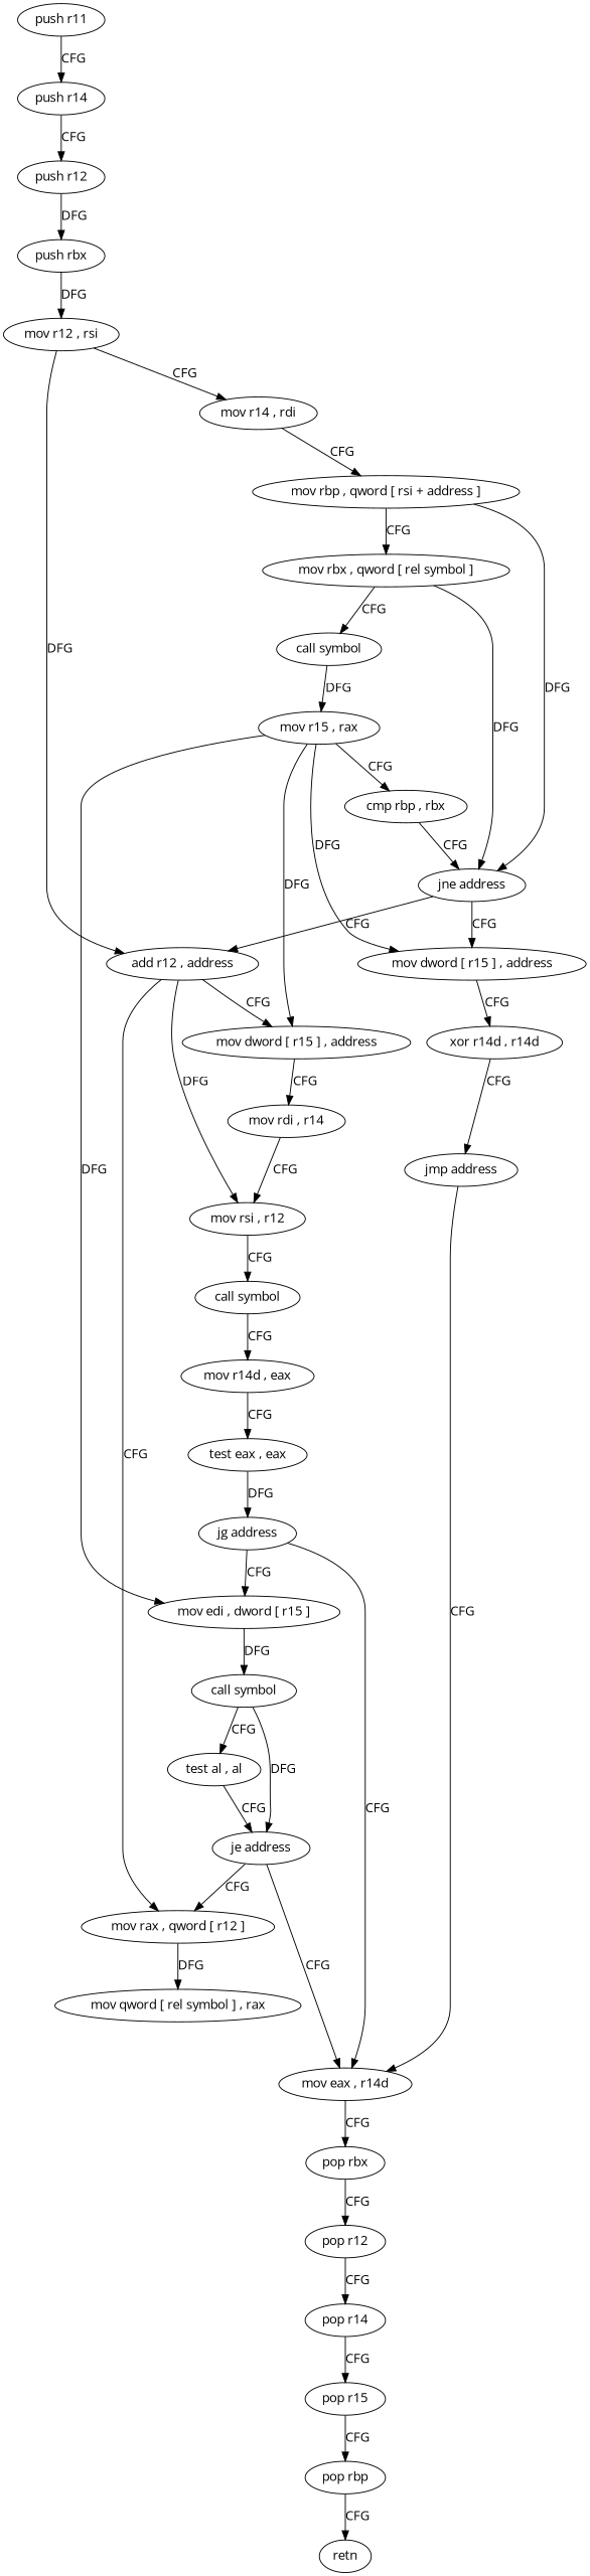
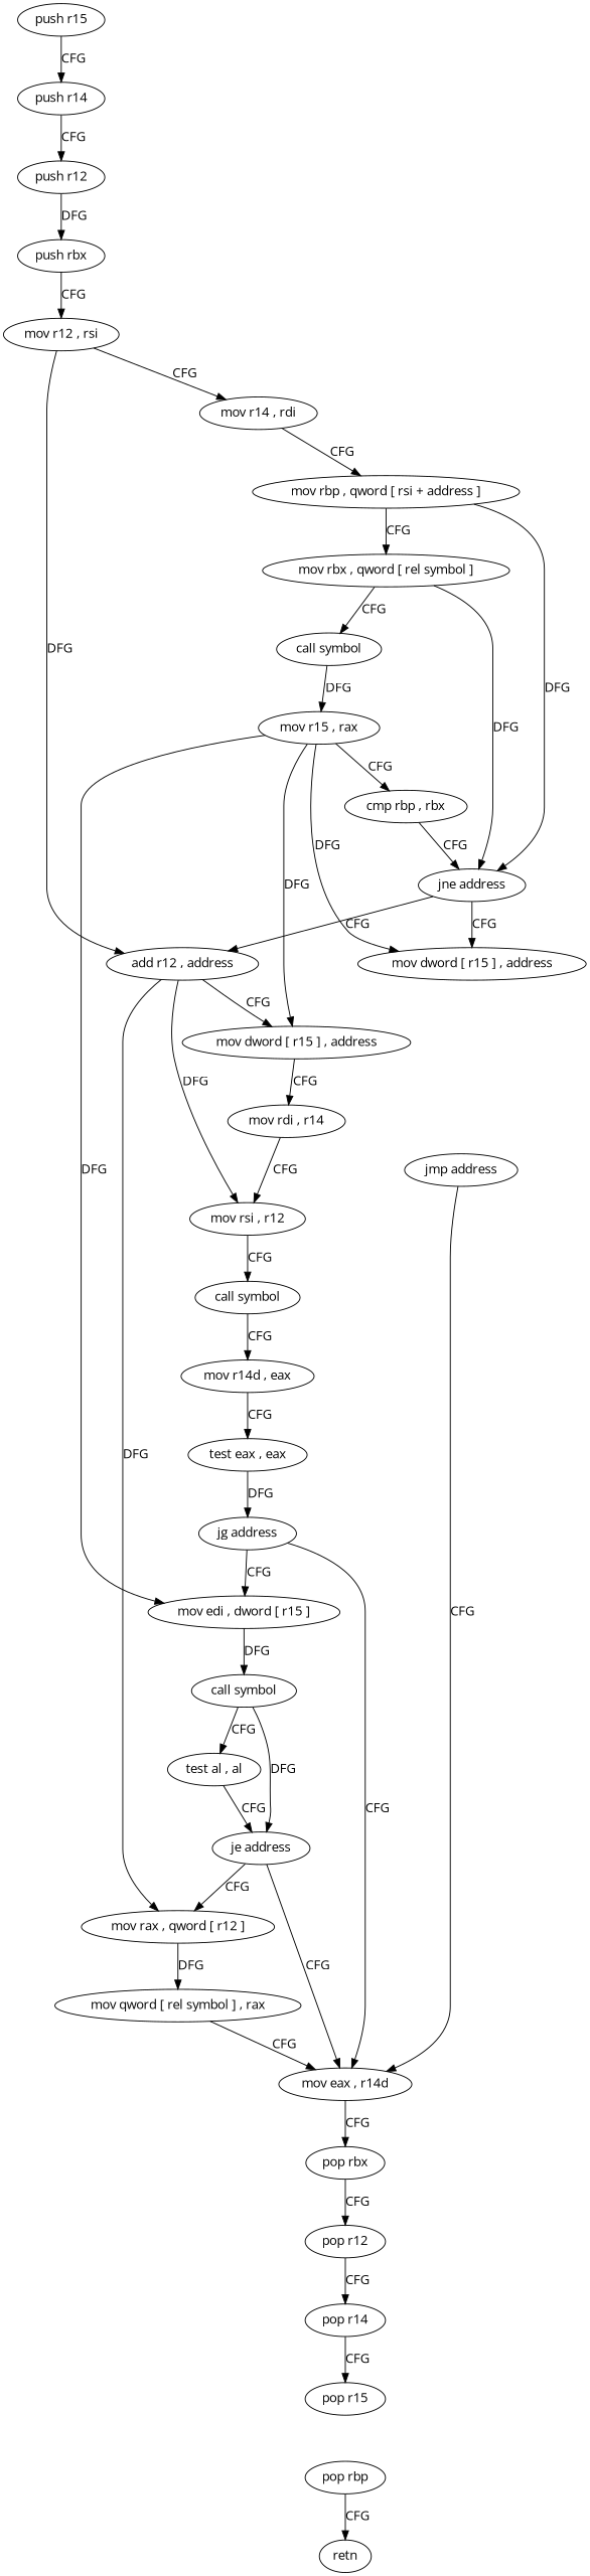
  digraph {
    fontname="Open Sans"
    node [fontname="Open Sans"]
    edge [fontname="Open Sans"]
-   n1 [label="push r11"]
+   n1 [label="push r15"]
    n2 [label="push r14"]
    n3 [label="push r12"]
    n4 [label="push rbx"]
    n5 [label="mov r12 , rsi"]
    n6 [label="mov r14 , rdi"]
    n7 [label="add r12 , address"]
    n8 [label="mov rbp , qword [ rsi + address ]"]
    n9 [label="mov dword [ r15 ] , address"]
    n10 [label="mov rsi , r12"]
    n11 [label="mov rax , qword [ r12 ]"]
    n12 [label="mov rbx , qword [ rel symbol ]"]
    n13 [label="jne address"]
    n14 [label="call symbol"]
    n15 [label="mov dword [ r15 ] , address"]
    n16 [label="mov r15 , rax"]
    n17 [label="cmp rbp , rbx"]
    n18 [label="mov edi , dword [ r15 ]"]
-   n19 [label="xor r14d , r14d"]
    n20 [label="mov rdi , r14"]
    n21 [label="call symbol"]
    n22 [label="call symbol"]
    n23 [label="mov qword [ rel symbol ] , rax"]
    n24 [label="jmp address"]
    n25 [label="mov r14d , eax"]
    n26 [label="test eax , eax"]
    n27 [label="jg address"]
    n28 [label="mov eax , r14d"]
    n29 [label="pop rbx"]
    n30 [label="pop r12"]
    n31 [label="test al , al"]
    n32 [label="je address"]
    n33 [label="pop r14"]
    n34 [label="pop r15"]
    n35 [label="pop rbp"]
    n36 [label=retn]
    n1 -> n2 [label=CFG]
    n2 -> n3 [label=CFG]
    n3 -> n4 [label=DFG]
-   n4 -> n5 [label=DFG]
+   n4 -> n5 [label=CFG]
    n5 -> n6 [label=CFG]
    n5 -> n7 [label=DFG]
    n6 -> n8 [label=CFG]
    n7 -> n9 [label=CFG]
    n7 -> n10 [label=DFG]
-   n7 -> n11 [label=CFG]
+   n7 -> n11 [label=DFG]
    n8 -> n12 [label=CFG]
    n8 -> n13 [label=DFG]
    n9 -> n20 [label=CFG]
    n10 -> n22 [label=CFG]
    n11 -> n23 [label=DFG]
    n12 -> n13 [label=DFG]
    n12 -> n14 [label=CFG]
    n13 -> n7 [label=CFG]
    n13 -> n15 [label=CFG]
    n14 -> n16 [label=DFG]
-   n15 -> n19 [label=CFG]
    n16 -> n9 [label=DFG]
    n16 -> n15 [label=DFG]
    n16 -> n17 [label=CFG]
    n16 -> n18 [label=DFG]
    n17 -> n13 [label=CFG]
    n18 -> n21 [label=DFG]
-   n19 -> n24 [label=CFG]
    n20 -> n10 [label=CFG]
    n21 -> n31 [label=CFG]
    n21 -> n32 [label=DFG]
    n22 -> n25 [label=CFG]
+   n23 -> n28 [label=CFG]
    n24 -> n28 [label=CFG]
    n25 -> n26 [label=CFG]
    n26 -> n27 [label=DFG]
    n27 -> n18 [label=CFG]
    n27 -> n28 [label=CFG]
    n28 -> n29 [label=CFG]
    n29 -> n30 [label=CFG]
    n30 -> n33 [label=CFG]
    n31 -> n32 [label=CFG]
    n32 -> n11 [label=CFG]
    n32 -> n28 [label=CFG]
    n33 -> n34 [label=CFG]
-   n34 -> n35 [label=CFG]
    n35 -> n36 [label=CFG]
  }
